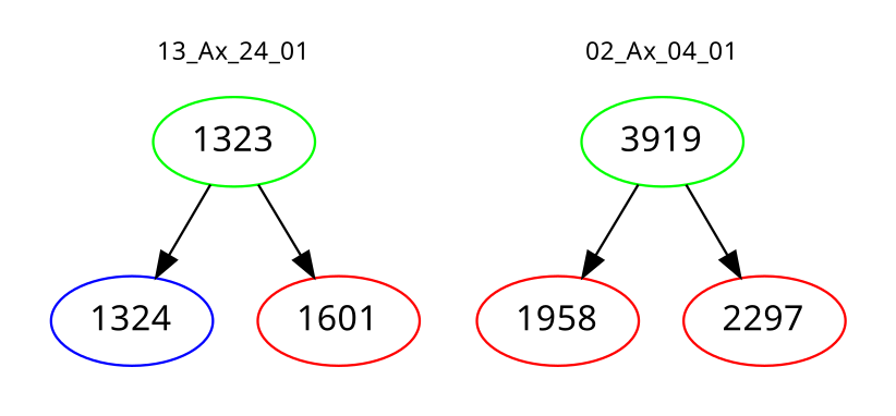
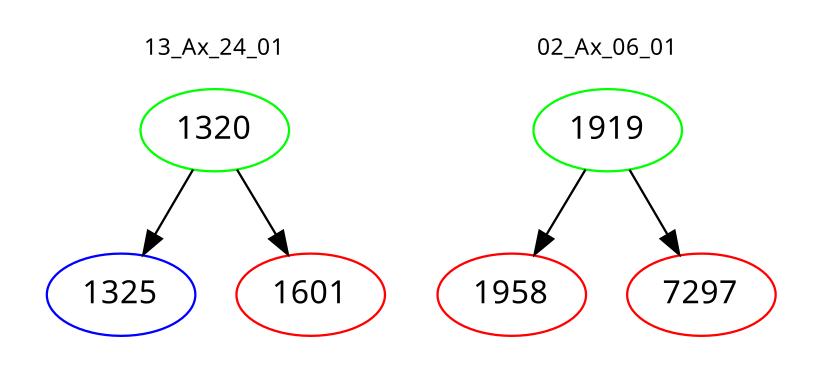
  digraph {
    fontname="Noto Sans"
    node [color=red fontname="Noto Sans"]
    edge [color=black fontname="Noto Sans"]
-   n1 [color=green label=1323]
-   n2 [color=blue label=1324]
+   n1 [color=green label=1320]
+   n2 [color=blue label=1325]
    n3 [label=1601]
-   n4 [color=green label=3919]
+   n4 [color=green label=1919]
    n5 [label=1958]
-   n6 [label=2297]
+   n6 [label=7297]
    subgraph cluster_1 {
      color=white
      fontsize=10
      label="13_Ax_24_01"
      n1
      n2
      n3
    }
    subgraph cluster_2 {
      color=white
      fontsize=10
-     label="02_Ax_04_01"
+     label="02_Ax_06_01"
      n4
      n5
      n6
    }
    n1 -> n2
    n1 -> n3
    n4 -> n5
    n4 -> n6
  }
